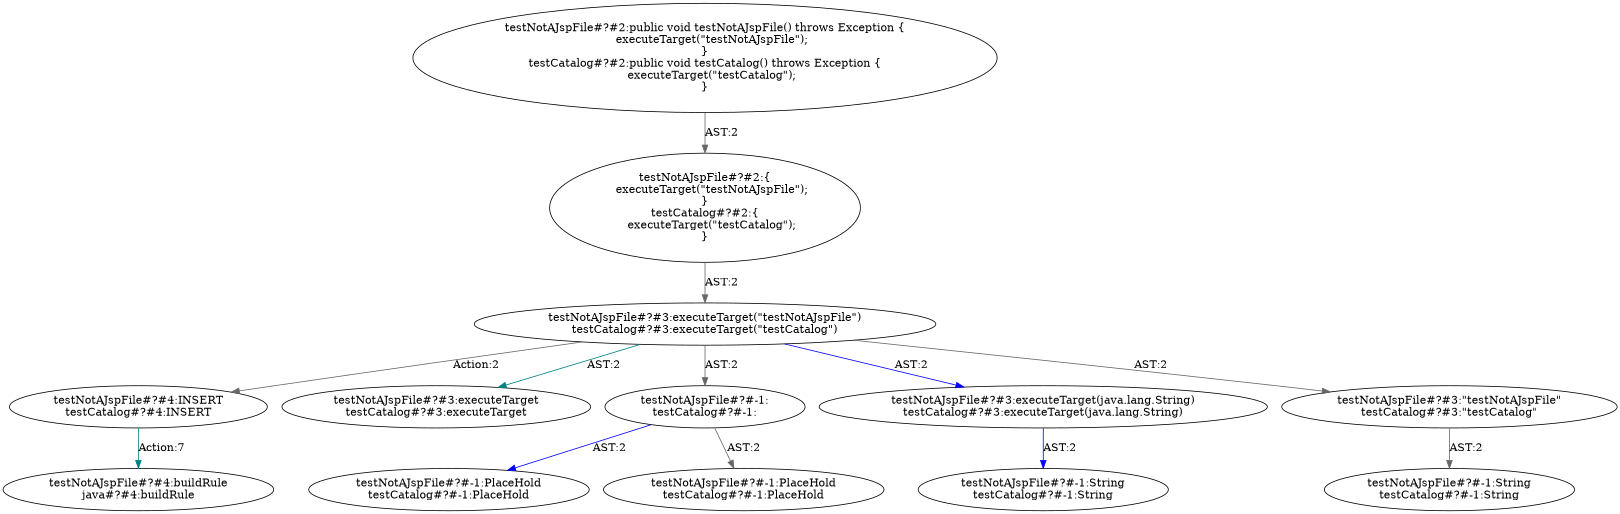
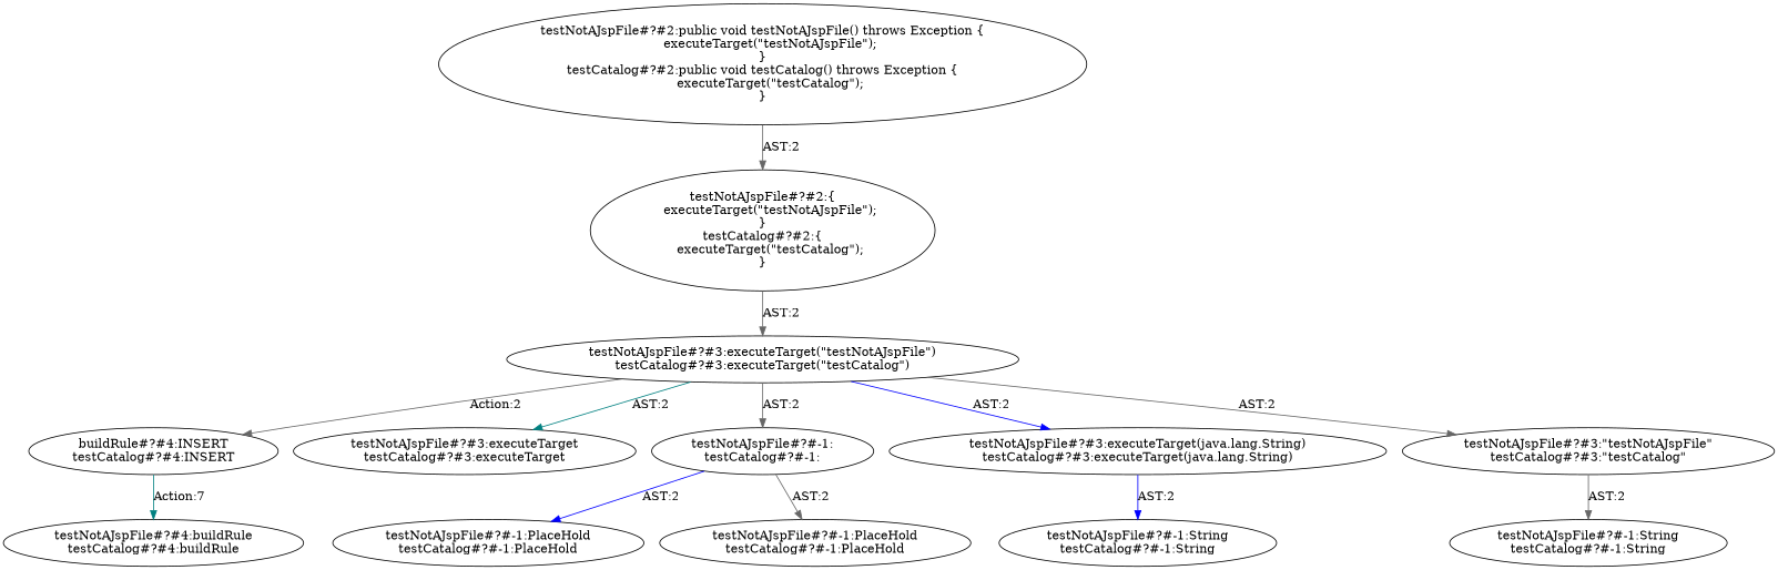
  digraph {
    node [shape=ellipse]
    edge [color=gray40]
-   n1 [label="testNotAJspFile#?#4:INSERT\ntestCatalog#?#4:INSERT"]
-   n2 [label="testNotAJspFile#?#4:buildRule\njava#?#4:buildRule"]
+   n1 [label="buildRule#?#4:INSERT\ntestCatalog#?#4:INSERT"]
+   n2 [label="testNotAJspFile#?#4:buildRule\ntestCatalog#?#4:buildRule"]
    n3 [label="testNotAJspFile#?#3:executeTarget(\"testNotAJspFile\")\ntestCatalog#?#3:executeTarget(\"testCatalog\")"]
    n4 [label="testNotAJspFile#?#3:executeTarget\ntestCatalog#?#3:executeTarget"]
    n5 [label="testNotAJspFile#?#-1:\ntestCatalog#?#-1:"]
    n6 [label="testNotAJspFile#?#3:executeTarget(java.lang.String)\ntestCatalog#?#3:executeTarget(java.lang.String)"]
    n7 [label="testNotAJspFile#?#3:\"testNotAJspFile\"\ntestCatalog#?#3:\"testCatalog\""]
    n8 [label="testNotAJspFile#?#-1:PlaceHold\ntestCatalog#?#-1:PlaceHold"]
    n9 [label="testNotAJspFile#?#-1:PlaceHold\ntestCatalog#?#-1:PlaceHold"]
    n10 [label="testNotAJspFile#?#-1:String\ntestCatalog#?#-1:String"]
    n11 [label="testNotAJspFile#?#-1:String\ntestCatalog#?#-1:String"]
    n12 [label="testNotAJspFile#?#2:\{\n    executeTarget(\"testNotAJspFile\");\n\}\ntestCatalog#?#2:\{\n    executeTarget(\"testCatalog\");\n\}"]
    n13 [label="testNotAJspFile#?#2:public void testNotAJspFile() throws Exception \{\n    executeTarget(\"testNotAJspFile\");\n\}\ntestCatalog#?#2:public void testCatalog() throws Exception \{\n    executeTarget(\"testCatalog\");\n\}"]
    n1 -> n2 [color=teal label="Action:7"]
    n3 -> n1 [label="Action:2"]
    n3 -> n4 [color=teal label="AST:2"]
    n3 -> n5 [label="AST:2"]
    n3 -> n6 [color=blue label="AST:2"]
    n3 -> n7 [label="AST:2"]
    n5 -> n8 [color=blue label="AST:2"]
    n5 -> n9 [label="AST:2"]
    n6 -> n10 [color=blue label="AST:2"]
    n7 -> n11 [label="AST:2"]
    n12 -> n3 [label="AST:2"]
    n13 -> n12 [label="AST:2"]
  }
